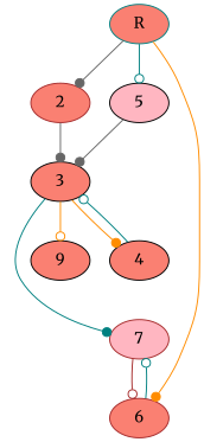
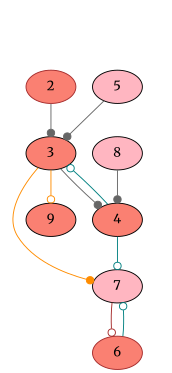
  digraph {
    fontname=Merriweather
    node [color=black fillcolor=salmon fontname=Merriweather style=filled]
    edge [arrowhead=dot color=gray40 fontname=Merriweather]
    2 [color=brown]
    3
    4
-   7 [color=brown fillcolor=lightpink]
+   7 [fillcolor=lightpink]
    9
    6 [color=brown]
    5 [fillcolor=lightpink]
-   R [color=teal]
+   8 [fillcolor=lightpink]
    2 -> 3
-   3 -> 4 [color=darkorange]
-   3 -> 7 [color=teal]
+   3 -> 4
+   3 -> 7 [color=darkorange]
    3 -> 9 [arrowhead=odot color=darkorange]
    4 -> 3 [arrowhead=odot color=teal]
+   4 -> 7 [arrowhead=odot color=teal]
    7 -> 6 [arrowhead=odot color=brown]
    6 -> 7 [arrowhead=odot color=teal]
    5 -> 3
-   R -> 2
-   R -> 6 [color=darkorange]
-   R -> 5 [arrowhead=odot color=teal]
+   8 -> 4
  }
